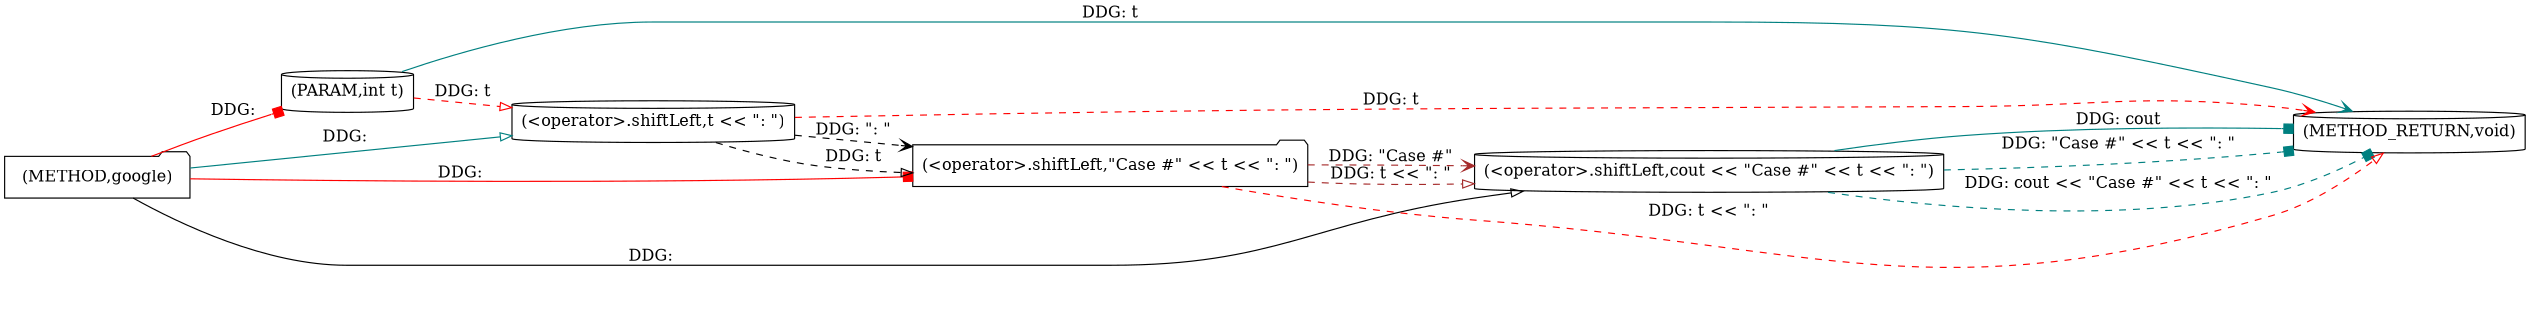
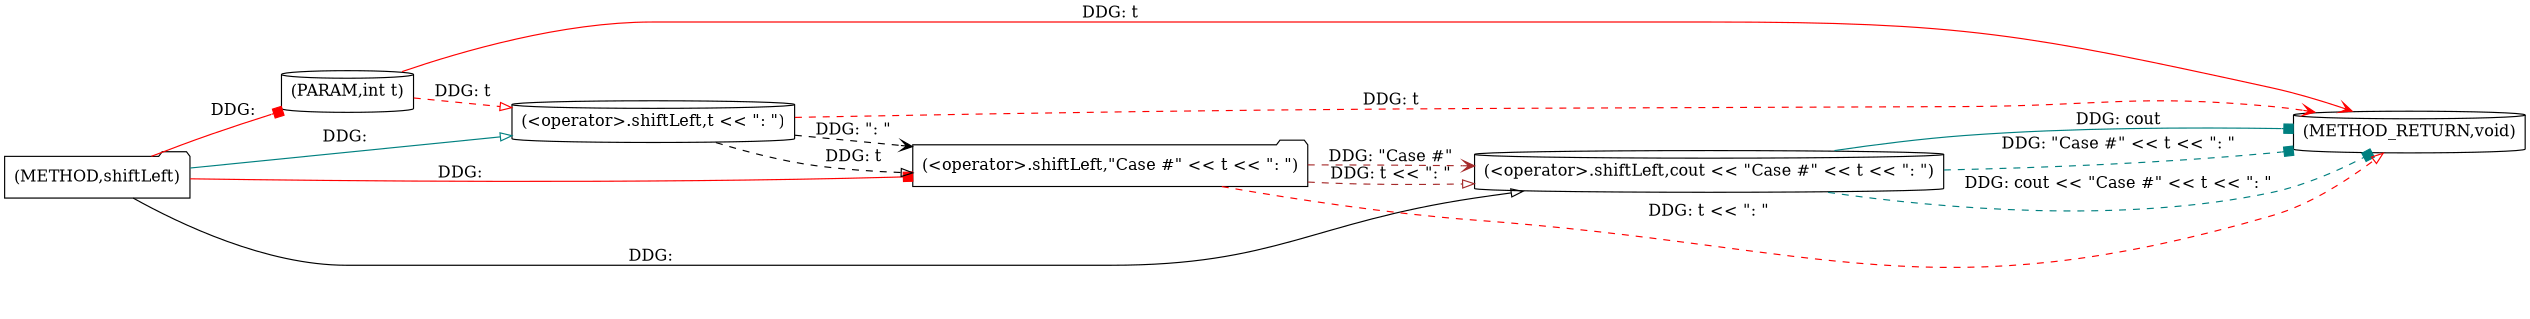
  digraph {
    rankdir=LR
    node [shape=cylinder]
    edge [arrowhead=onormal color=red style=dashed]
-   n1 [label="(METHOD,google)" shape=folder]
+   n1 [label="(METHOD,shiftLeft)" shape=folder]
    n2 [label="(PARAM,int t)"]
    n3 [label="(<operator>.shiftLeft,cout << \"Case #\" << t << \": \")"]
    n4 [label="(<operator>.shiftLeft,\"Case #\" << t << \": \")" shape=folder]
    n5 [label="(<operator>.shiftLeft,t << \": \")"]
    n6 [label="(METHOD_RETURN,void)"]
    n1 -> n2 [arrowhead=box label="DDG: " style=solid]
    n1 -> n3 [color=black label="DDG: " style=solid]
    n1 -> n4 [arrowhead=box label="DDG: " style=solid]
    n1 -> n5 [color=teal label="DDG: " style=solid]
    n2 -> n5 [label="DDG: t"]
-   n2 -> n6 [arrowhead=vee color=teal label="DDG: t" style=solid]
+   n2 -> n6 [arrowhead=vee label="DDG: t" style=solid]
    n3 -> n6 [arrowhead=box color=teal label="DDG: \"Case #\" << t << \": \""]
    n3 -> n6 [arrowhead=box color=teal label="DDG: cout << \"Case #\" << t << \": \""]
    n3 -> n6 [arrowhead=box color=teal label="DDG: cout" style=solid]
    n4 -> n3 [color=brown label="DDG: t << \": \""]
    n4 -> n3 [arrowhead=vee color=brown label="DDG: \"Case #\""]
    n4 -> n6 [label="DDG: t << \": \""]
    n5 -> n4 [arrowhead=vee color=black label="DDG: \": \""]
    n5 -> n4 [color=black label="DDG: t"]
    n5 -> n6 [arrowhead=vee label="DDG: t"]
  }
